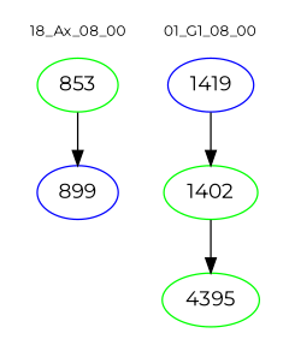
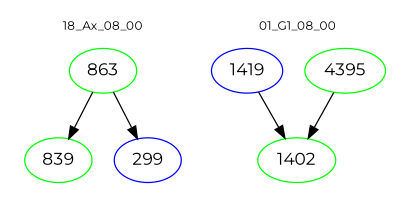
  digraph {
    fontname=Montserrat
    node [color=green fontname=Montserrat]
    edge [color=black fontname=Montserrat]
-   n1 [label=853]
-   n3 [color=blue label=899]
+   n1 [label=863]
+   n2 [label=839]
+   n3 [color=blue label=299]
    n4 [label=1402]
    n5 [label=4395]
    n6 [color=blue label=1419]
    subgraph cluster_1 {
      color=white
      fontsize=10
      label="18_Ax_08_00"
      n1
+     n2
      n3
    }
    subgraph cluster_2 {
      color=white
      fontsize=10
      label="01_G1_08_00"
      n4
      n5
      n6
    }
+   n1 -> n2
    n1 -> n3
-   n4 -> n5
+   n5 -> n4
    n6 -> n4
  }
